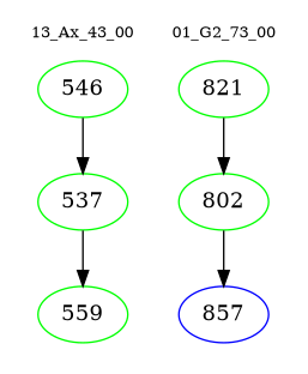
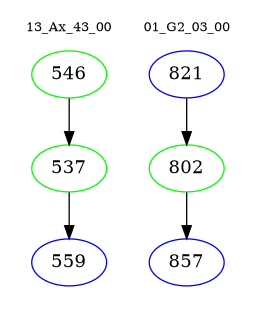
  digraph {
    node [color=green]
    edge [color=black]
    n1 [label=546]
    n2 [label=537]
-   n3 [label=559]
-   n4 [label=821]
+   n3 [color=blue label=559]
+   n4 [color=blue label=821]
    n5 [label=802]
    n6 [color=blue label=857]
    subgraph cluster_1 {
      color=white
      fontsize=10
      label="13_Ax_43_00"
      n1
      n2
      n3
    }
    subgraph cluster_2 {
      color=white
      fontsize=10
-     label="01_G2_73_00"
+     label="01_G2_03_00"
      n4
      n5
      n6
    }
    n1 -> n2
    n2 -> n3
    n4 -> n5
    n5 -> n6
  }
